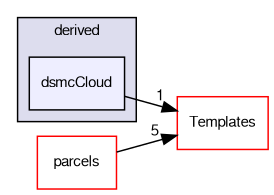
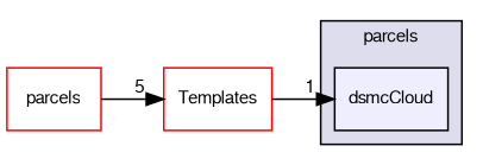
  digraph {
    compound=true
    rankdir=LR
    node [fontname=FreeSans fontsize=10 shape=box color=red]
    edge [labeldistance=1.5 labelfontname=FreeSans labelfontsize=10]
    n1 [fillcolor="#eeeeff" label=dsmcCloud pencolor=black style=filled color=""]
    n2 [label=Templates]
    n3 [label=parcels]
    subgraph cluster_1 {
      bgcolor="#ddddee"
      fontname=FreeSans
      fontsize=10
-     label=derived
+     label=parcels
      pencolor=black
      n1
    }
-   n1 -> n2 [headlabel=1]
+   n2 -> n1 [headlabel=1]
    n3 -> n2 [headlabel=5]
  }
